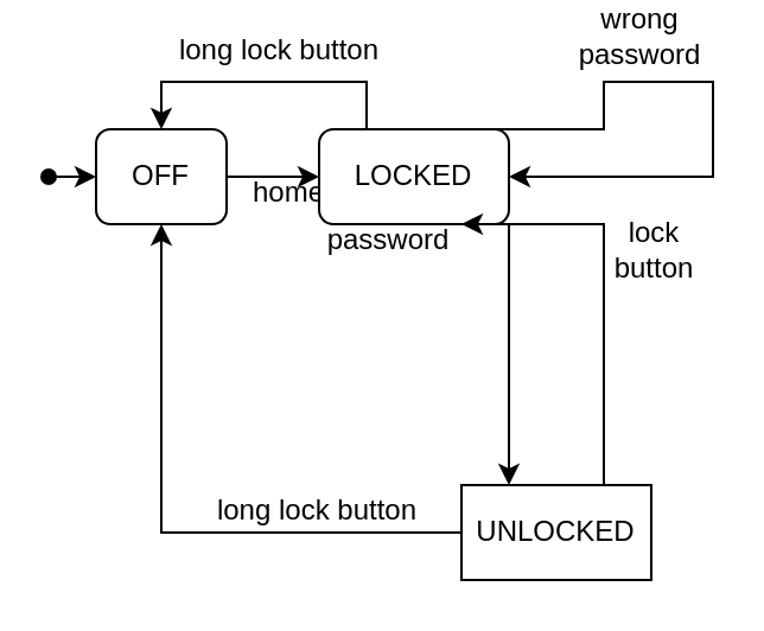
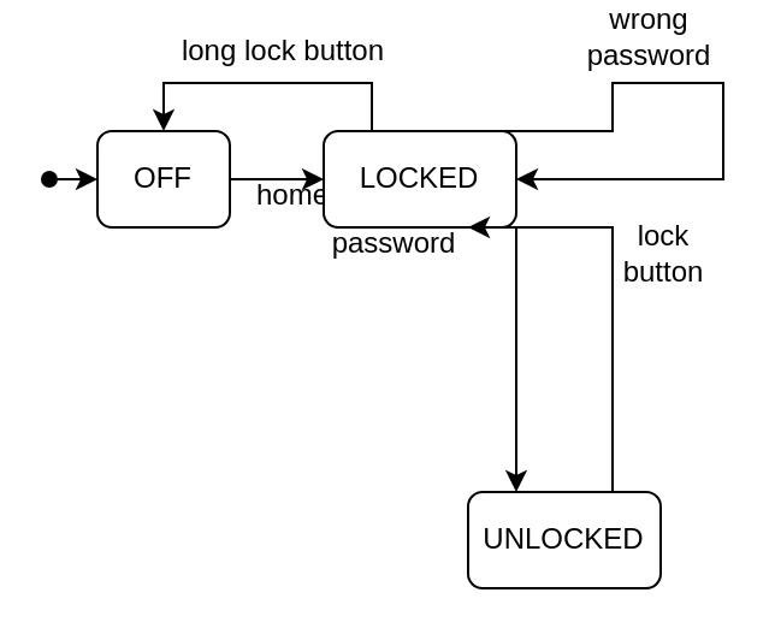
  <mxCell id="0" />
  <mxCell id="1" parent="0" />
  <mxCell id="2" style="edgeStyle=orthogonalEdgeStyle;rounded=0;orthogonalLoop=1;jettySize=auto;html=1;exitX=1;exitY=0.5;exitDx=0;exitDy=0;entryX=0;entryY=0.5;entryDx=0;entryDy=0;startArrow=none;startFill=0;" parent="1" source="4" target="9" edge="1"><mxGeometry relative="1" as="geometry"><Array as="points"><mxPoint x="130" y="60" /><mxPoint x="130" y="60" /></Array></mxGeometry></mxCell>
  <mxCell id="3" value="home" style="text;html=1;resizable=0;points=[];align=center;verticalAlign=middle;labelBackgroundColor=none;" parent="2" vertex="1" connectable="0"><mxGeometry x="-0.385" y="-2" relative="1" as="geometry"><mxPoint x="13" y="4" as="offset" /></mxGeometry></mxCell>
  <mxCell id="4" value="OFF" style="rounded=1;whiteSpace=wrap;html=1;" parent="1" vertex="1"><mxGeometry x="40" y="40" width="55" height="40" as="geometry" /></mxCell>
  <mxCell id="5" style="edgeStyle=orthogonalEdgeStyle;rounded=0;orthogonalLoop=1;jettySize=auto;html=1;exitX=0.25;exitY=0;exitDx=0;exitDy=0;entryX=0.5;entryY=0;entryDx=0;entryDy=0;startArrow=none;startFill=0;" parent="1" source="9" target="4" edge="1"><mxGeometry relative="1" as="geometry" /></mxCell>
  <mxCell id="6" value="long lock button" style="text;html=1;resizable=0;points=[];align=center;verticalAlign=middle;labelBackgroundColor=none;" parent="5" vertex="1" connectable="0"><mxGeometry x="0.176" y="-2" relative="1" as="geometry"><mxPoint x="16" y="-12" as="offset" /></mxGeometry></mxCell>
  <mxCell id="7" style="edgeStyle=orthogonalEdgeStyle;rounded=0;orthogonalLoop=1;jettySize=auto;html=1;exitX=0.25;exitY=1;exitDx=0;exitDy=0;entryX=0.25;entryY=0;entryDx=0;entryDy=0;startArrow=none;startFill=0;" parent="1" source="9" target="14" edge="1"><mxGeometry relative="1" as="geometry"><Array as="points"><mxPoint x="214" y="130" /><mxPoint x="214" y="130" /></Array></mxGeometry></mxCell>
  <mxCell id="8" value="&lt;div&gt;correct&lt;/div&gt;&lt;div&gt;password&lt;br&gt;&lt;/div&gt;" style="text;html=1;resizable=0;points=[];align=center;verticalAlign=middle;labelBackgroundColor=none;" parent="7" vertex="1" connectable="0"><mxGeometry x="-0.393" y="10" relative="1" as="geometry"><mxPoint x="-44" y="8" as="offset" /></mxGeometry></mxCell>
  <mxCell id="9" value="LOCKED" style="rounded=1;whiteSpace=wrap;html=1;" parent="1" vertex="1"><mxGeometry x="134" y="40" width="80" height="40" as="geometry" /></mxCell>
  <mxCell id="10" style="edgeStyle=orthogonalEdgeStyle;rounded=0;orthogonalLoop=1;jettySize=auto;html=1;exitX=0.75;exitY=0;exitDx=0;exitDy=0;entryX=0.75;entryY=1;entryDx=0;entryDy=0;startArrow=none;startFill=0;" parent="1" source="14" target="9" edge="1"><mxGeometry relative="1" as="geometry"><Array as="points"><mxPoint x="254" y="120" /><mxPoint x="254" y="120" /></Array></mxGeometry></mxCell>
  <mxCell id="11" value="&lt;div&gt;lock&lt;/div&gt;&lt;div&gt;button&lt;br&gt;&lt;/div&gt;" style="text;html=1;resizable=0;points=[];align=center;verticalAlign=middle;labelBackgroundColor=none;" parent="10" vertex="1" connectable="0"><mxGeometry x="0.224" relative="1" as="geometry"><mxPoint x="20" y="4" as="offset" /></mxGeometry></mxCell>
- <mxCell id="12" style="edgeStyle=orthogonalEdgeStyle;rounded=0;orthogonalLoop=1;jettySize=auto;html=1;exitX=0;exitY=0.5;exitDx=0;exitDy=0;startArrow=none;startFill=0;" parent="1" source="14" target="4" edge="1"><mxGeometry relative="1" as="geometry" /></mxCell>
- <mxCell id="13" value="long lock button" style="text;html=1;resizable=0;points=[];align=center;verticalAlign=middle;labelBackgroundColor=none;" parent="12" vertex="1" connectable="0"><mxGeometry x="-0.21" y="-1" relative="1" as="geometry"><mxPoint x="39" y="-9" as="offset" /></mxGeometry></mxCell>
- <mxCell id="14" value="UNLOCKED" style="whiteSpace=wrap;html=1;rounded=0;" parent="1" vertex="1"><mxGeometry x="194" y="190" width="80" height="40" as="geometry" /></mxCell>
+ <mxCell id="14" value="UNLOCKED" style="rounded=1;whiteSpace=wrap;html=1;" parent="1" vertex="1"><mxGeometry x="194" y="190" width="80" height="40" as="geometry" /></mxCell>
  <mxCell id="15" value="" style="endArrow=classic;html=1;entryX=0;entryY=0.5;entryDx=0;entryDy=0;startArrow=oval;startFill=1;" parent="1" target="4" edge="1"><mxGeometry width="50" height="50" relative="1" as="geometry"><mxPoint x="20" y="60" as="sourcePoint" /><mxPoint x="80" y="190" as="targetPoint" /></mxGeometry></mxCell>
  <mxCell id="16" style="edgeStyle=orthogonalEdgeStyle;rounded=0;orthogonalLoop=1;jettySize=auto;html=1;exitX=0.75;exitY=0;exitDx=0;exitDy=0;entryX=1;entryY=0.5;entryDx=0;entryDy=0;startArrow=none;startFill=0;" parent="1" source="9" target="9" edge="1"><mxGeometry relative="1" as="geometry"><Array as="points"><mxPoint x="254" y="20" /><mxPoint x="300" y="20" /><mxPoint x="300" y="60" /></Array></mxGeometry></mxCell>
  <mxCell id="17" value="&lt;div&gt;wrong &lt;br&gt;&lt;/div&gt;&lt;div&gt;password&lt;/div&gt;" style="text;html=1;resizable=0;points=[];align=center;verticalAlign=middle;labelBackgroundColor=none;" parent="16" vertex="1" connectable="0"><mxGeometry x="-0.114" relative="1" as="geometry"><mxPoint x="-18" y="-20" as="offset" /></mxGeometry></mxCell>
